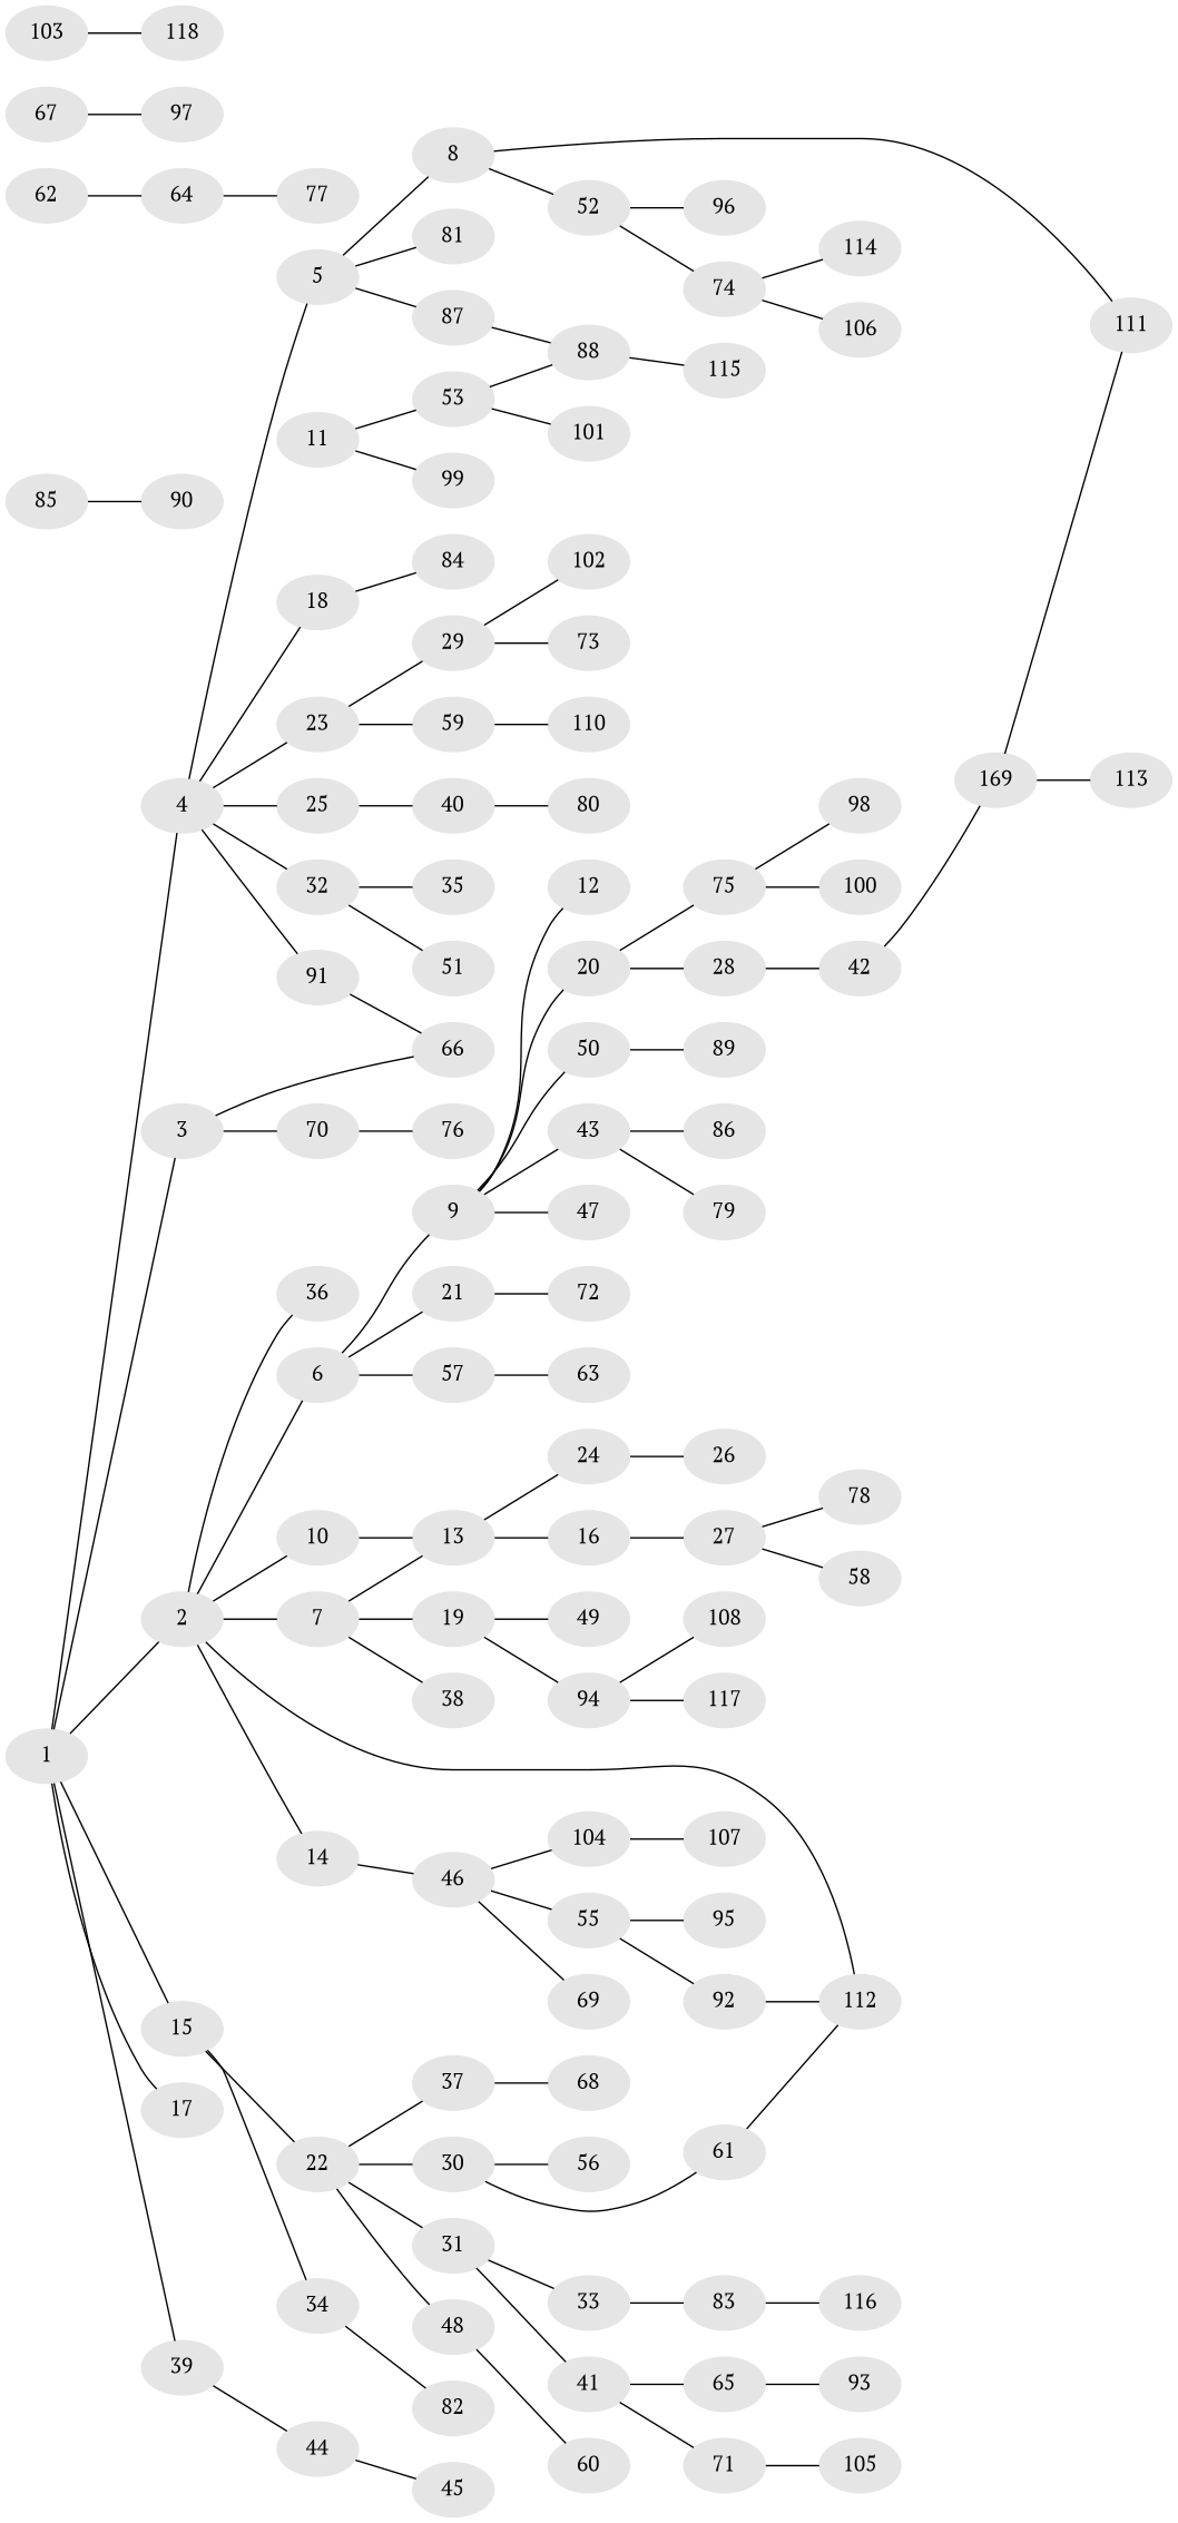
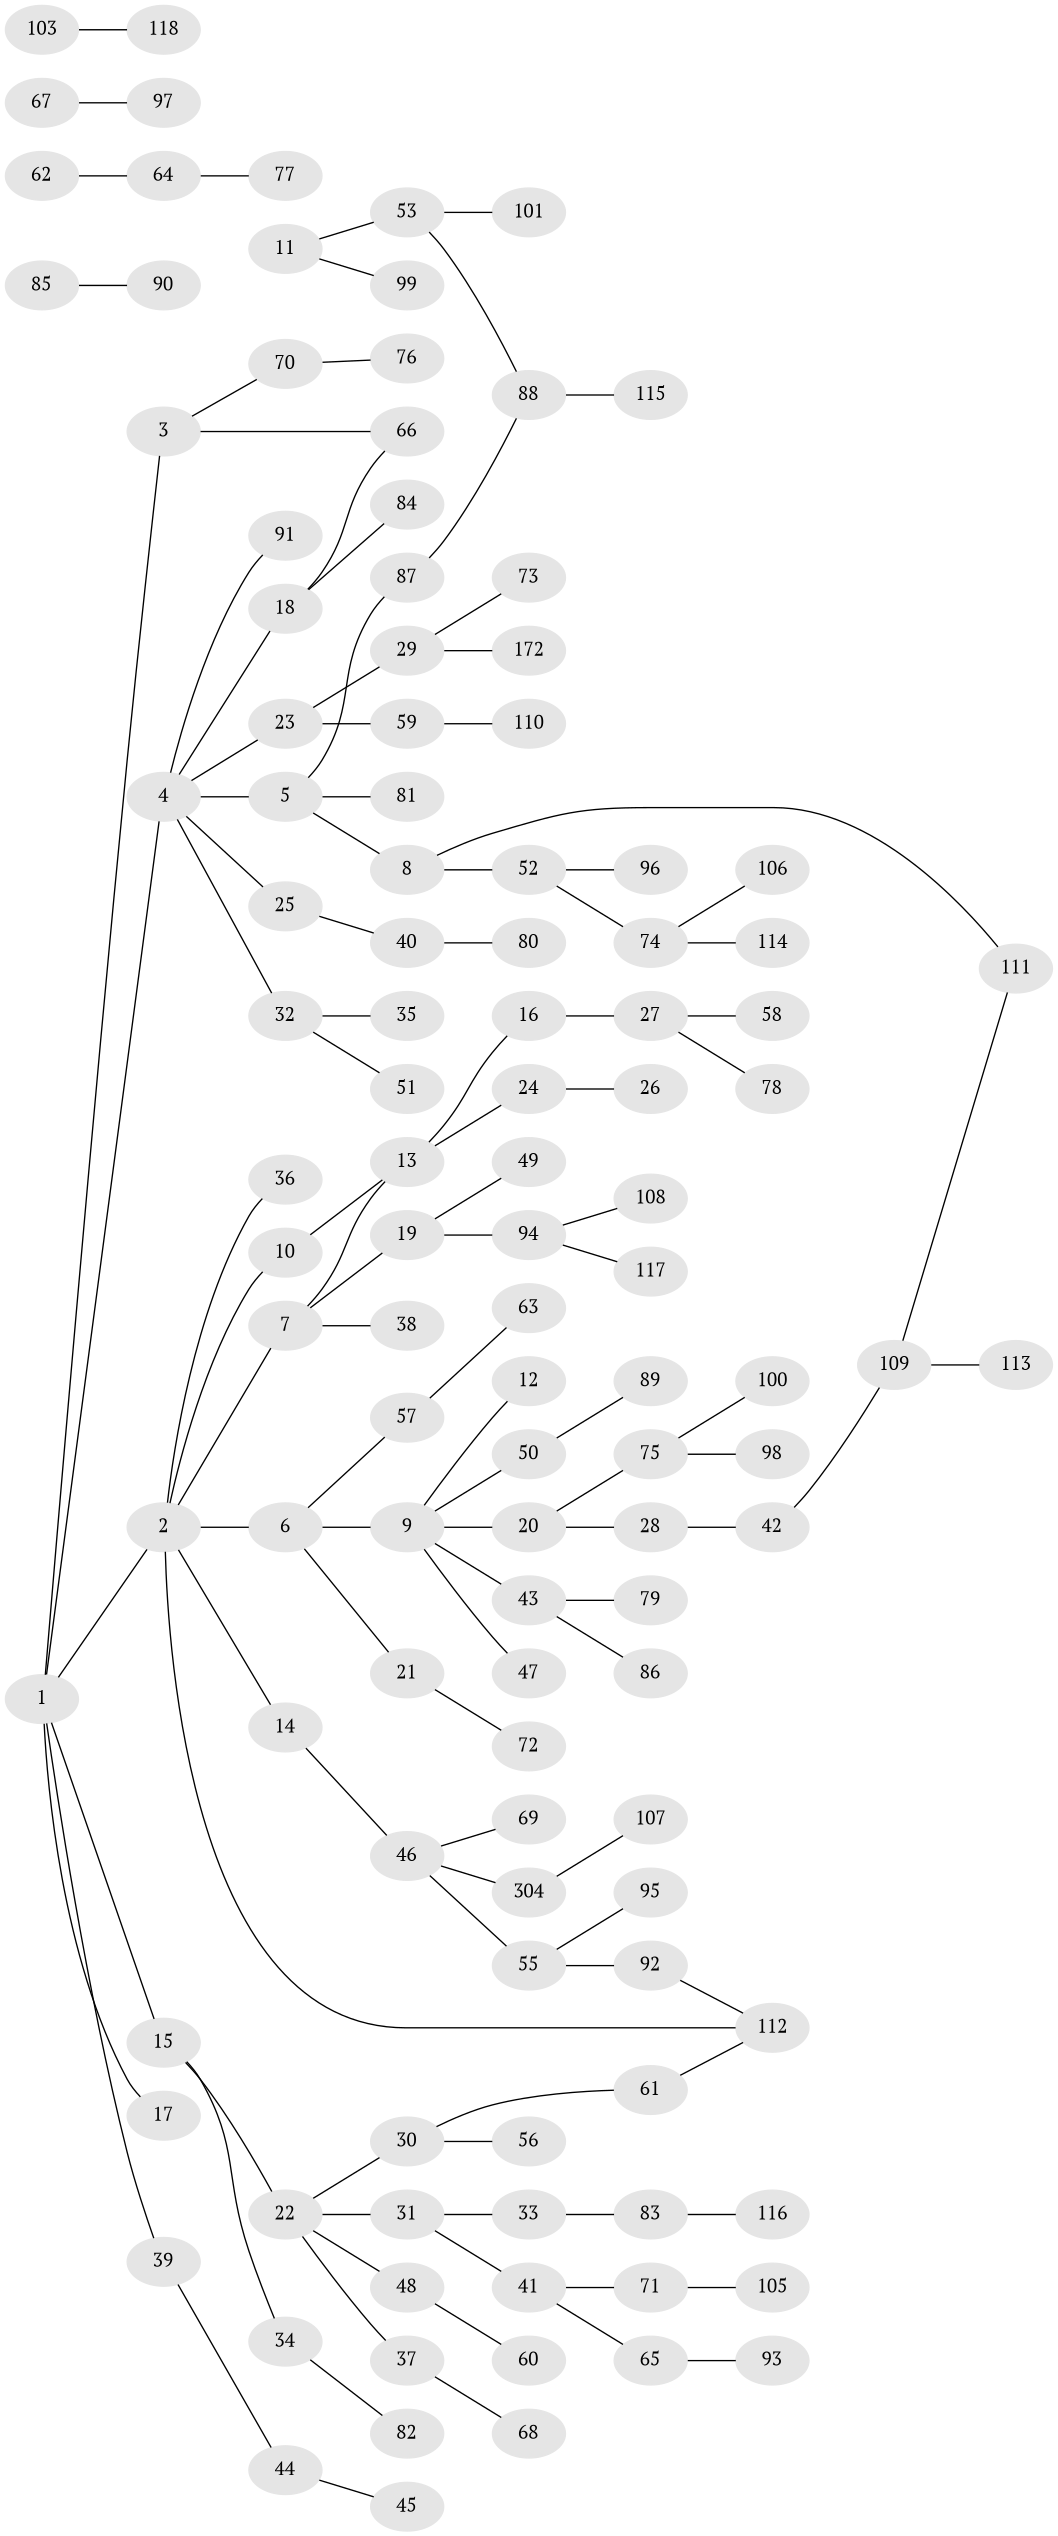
  graph {
    fontname="PT Serif"
    rankdir=LR
    node [color=gray90 fontname="PT Serif" style=filled]
    edge [fontname="PT Serif"]
    1
    2
    3
    4
    15
    17
    39
    6
    7
    10
    14
    36
    112
    66
    70
    5
    18
    23
    25
    32
    91
    11
    53
    99
    22
    34
    44
    9
    21
    57
    13
    19
    38
    46
    76
    8
    81
    87
    84
    29
    59
    40
    35
    51
    52
    111
    88
    12
    20
    43
    47
    50
    72
    63
    16
    24
    49
    94
    74
    96
    28
    75
    79
    86
    89
    85
    90
    101
    27
    26
    55
    69
-   104
+   104 [label=304]
    30
    31
    37
    48
    82
    58
    78
    108
    117
    42
    98
    100
    62
    64
    56
    61
    33
    41
    68
    60
    73
-   102
+   102 [label=172]
    110
    80
-   109 [label=169]
+   109
    83
    65
    71
    116
    45
    93
    105
    113
    92
    95
    107
    106
    114
    115
    67
    97
    77
    103
    118
    1 -- 2
    1 -- 3
    1 -- 4
    1 -- 15
    1 -- 17
    1 -- 39
    2 -- 6
    2 -- 7
    2 -- 10
    2 -- 14
    2 -- 36
    2 -- 112
    3 -- 66
    3 -- 70
    4 -- 5
    4 -- 18
    4 -- 23
    4 -- 25
    4 -- 32
    4 -- 91
    15 -- 22
    15 -- 34
    39 -- 44
    6 -- 9
    6 -- 21
    6 -- 57
    7 -- 13
    7 -- 19
    7 -- 38
    10 -- 13
    14 -- 46
    70 -- 76
    5 -- 8
    5 -- 81
    5 -- 87
-   91 -- 66
+   18 -- 66
    18 -- 84
    23 -- 29
    23 -- 59
    25 -- 40
    32 -- 35
    32 -- 51
    11 -- 53
    11 -- 99
    53 -- 88
    53 -- 101
    22 -- 30
    22 -- 31
    22 -- 37
    22 -- 48
    34 -- 82
    44 -- 45
    9 -- 12
    9 -- 20
    9 -- 43
    9 -- 47
    9 -- 50
    21 -- 72
    57 -- 63
    13 -- 16
    13 -- 24
    19 -- 49
    19 -- 94
    46 -- 55
    46 -- 69
    46 -- 104
    8 -- 52
    8 -- 111
    87 -- 88
    29 -- 73
    29 -- 102
    59 -- 110
    40 -- 80
    52 -- 74
    52 -- 96
    88 -- 115
    20 -- 28
    20 -- 75
    43 -- 79
    43 -- 86
    50 -- 89
    16 -- 27
    24 -- 26
    94 -- 108
    94 -- 117
    74 -- 106
    74 -- 114
    28 -- 42
    75 -- 98
    75 -- 100
    85 -- 90
    27 -- 58
    27 -- 78
    55 -- 92
    55 -- 95
    104 -- 107
    30 -- 56
    30 -- 61
    31 -- 33
    31 -- 41
    37 -- 68
    48 -- 60
    42 -- 109
    62 -- 64
    64 -- 77
    61 -- 112
    33 -- 83
    41 -- 65
    41 -- 71
    109 -- 111
    109 -- 113
    83 -- 116
    65 -- 93
    71 -- 105
    92 -- 112
    67 -- 97
    103 -- 118
  }
